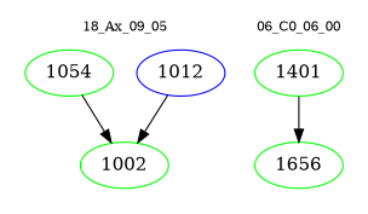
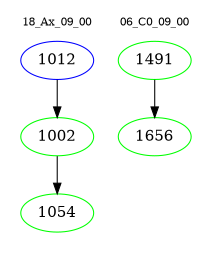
  digraph {
    node [color=green]
    edge [color=black]
    n1 [color=blue label=1012]
    n2 [label=1002]
    n3 [label=1054]
-   n4 [label=1401]
+   n4 [label=1491]
    n5 [label=1656]
    subgraph cluster_1 {
      color=white
      fontsize=10
-     label="18_Ax_09_05"
+     label="18_Ax_09_00"
      n1
      n2
      n3
    }
    subgraph cluster_2 {
      color=white
      fontsize=10
-     label="06_C0_06_00"
+     label="06_C0_09_00"
      n4
      n5
    }
    n1 -> n2
-   n3 -> n2
+   n2 -> n3
    n4 -> n5
  }
